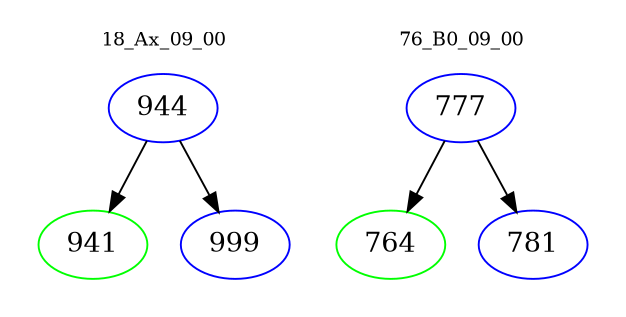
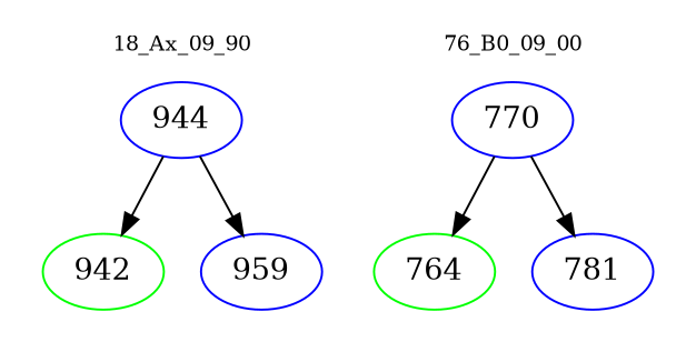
  digraph {
    node [color=blue]
    edge [color=black]
    n1 [label=944]
-   n2 [color=green label=941]
-   n3 [label=999]
-   n4 [label=777]
+   n2 [color=green label=942]
+   n3 [label=959]
+   n4 [label=770]
    n5 [color=green label=764]
    n6 [label=781]
    subgraph cluster_1 {
      color=white
      fontsize=10
-     label="18_Ax_09_00"
+     label="18_Ax_09_90"
      n1
      n2
      n3
    }
    subgraph cluster_2 {
      color=white
      fontsize=10
      label="76_B0_09_00"
      n4
      n5
      n6
    }
    n1 -> n2
    n1 -> n3
    n4 -> n5
    n4 -> n6
  }
